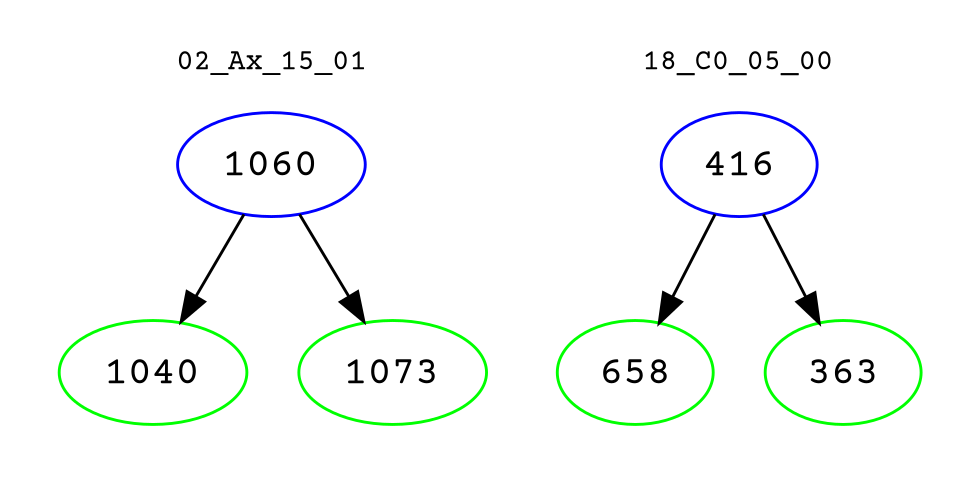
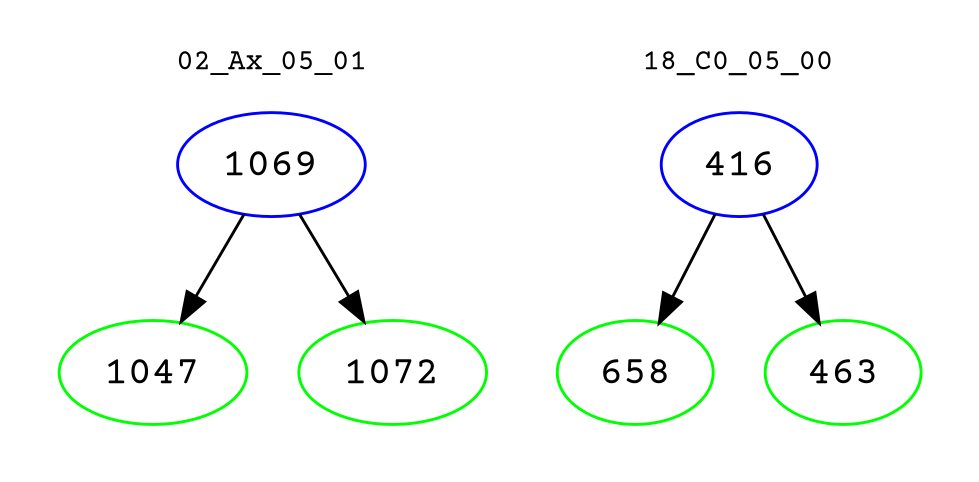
  digraph {
    fontname="Courier Prime"
    node [color=green fontname="Courier Prime"]
    edge [color=black fontname="Courier Prime"]
-   n1 [color=blue label=1060]
-   n2 [label=1040]
-   n3 [label=1073]
+   n1 [color=blue label=1069]
+   n2 [label=1047]
+   n3 [label=1072]
    n4 [color=blue label=416]
    n5 [label=658]
-   n6 [label=363]
+   n6 [label=463]
    subgraph cluster_1 {
      color=white
      fontsize=10
-     label="02_Ax_15_01"
+     label="02_Ax_05_01"
      n1
      n2
      n3
    }
    subgraph cluster_2 {
      color=white
      fontsize=10
      label="18_C0_05_00"
      n4
      n5
      n6
    }
    n1 -> n2
    n1 -> n3
    n4 -> n5
    n4 -> n6
  }
